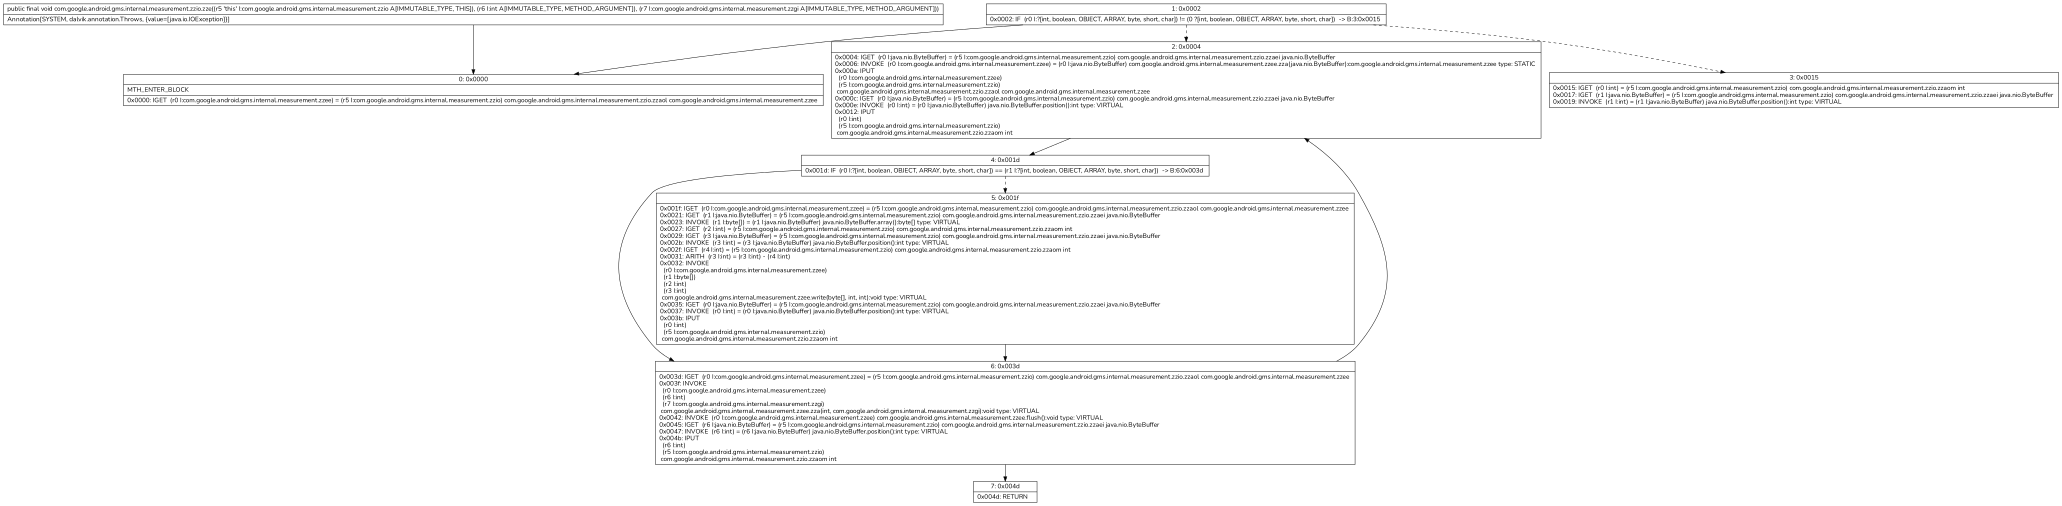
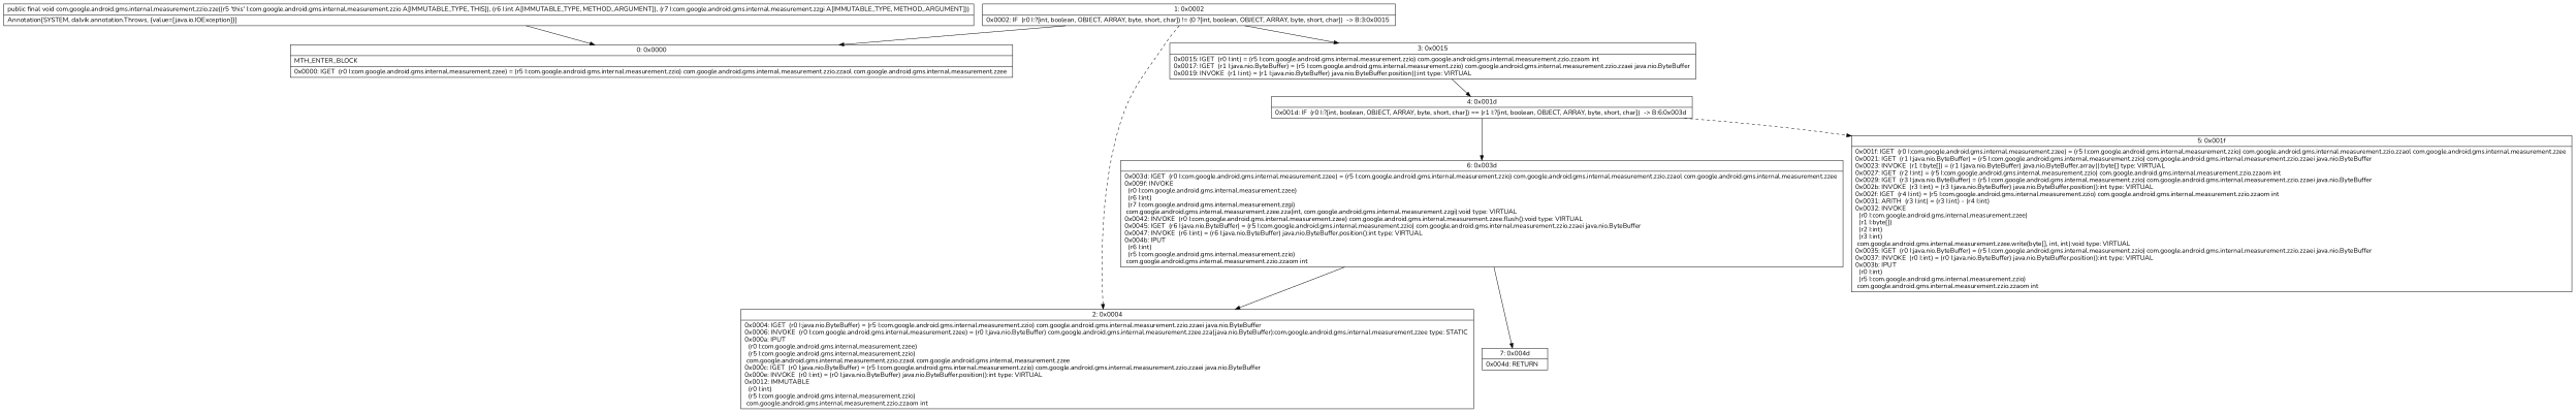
  digraph {
    fontname=Nunito
    node [fontname=Nunito shape=record]
    edge [fontname=Nunito]
    n1 [label="{0\:\ 0x0000|MTH_ENTER_BLOCK\l|0x0000: IGET  (r0 I:com.google.android.gms.internal.measurement.zzee) = (r5 I:com.google.android.gms.internal.measurement.zzio) com.google.android.gms.internal.measurement.zzio.zzaol com.google.android.gms.internal.measurement.zzee \l}"]
    n2 [label="{1\:\ 0x0002|0x0002: IF  (r0 I:?[int, boolean, OBJECT, ARRAY, byte, short, char]) != (0 ?[int, boolean, OBJECT, ARRAY, byte, short, char])  \-\> B:3:0x0015 \l}"]
-   n3 [label="{2\:\ 0x0004|0x0004: IGET  (r0 I:java.nio.ByteBuffer) = (r5 I:com.google.android.gms.internal.measurement.zzio) com.google.android.gms.internal.measurement.zzio.zzaei java.nio.ByteBuffer \l0x0006: INVOKE  (r0 I:com.google.android.gms.internal.measurement.zzee) = (r0 I:java.nio.ByteBuffer) com.google.android.gms.internal.measurement.zzee.zza(java.nio.ByteBuffer):com.google.android.gms.internal.measurement.zzee type: STATIC \l0x000a: IPUT  \l  (r0 I:com.google.android.gms.internal.measurement.zzee)\l  (r5 I:com.google.android.gms.internal.measurement.zzio)\l com.google.android.gms.internal.measurement.zzio.zzaol com.google.android.gms.internal.measurement.zzee \l0x000c: IGET  (r0 I:java.nio.ByteBuffer) = (r5 I:com.google.android.gms.internal.measurement.zzio) com.google.android.gms.internal.measurement.zzio.zzaei java.nio.ByteBuffer \l0x000e: INVOKE  (r0 I:int) = (r0 I:java.nio.ByteBuffer) java.nio.ByteBuffer.position():int type: VIRTUAL \l0x0012: IPUT  \l  (r0 I:int)\l  (r5 I:com.google.android.gms.internal.measurement.zzio)\l com.google.android.gms.internal.measurement.zzio.zzaom int \l}"]
+   n3 [label="{2\:\ 0x0004|0x0004: IGET  (r0 I:java.nio.ByteBuffer) = (r5 I:com.google.android.gms.internal.measurement.zzio) com.google.android.gms.internal.measurement.zzio.zzaei java.nio.ByteBuffer \l0x0006: INVOKE  (r0 I:com.google.android.gms.internal.measurement.zzee) = (r0 I:java.nio.ByteBuffer) com.google.android.gms.internal.measurement.zzee.zza(java.nio.ByteBuffer):com.google.android.gms.internal.measurement.zzee type: STATIC \l0x000a: IPUT  \l  (r0 I:com.google.android.gms.internal.measurement.zzee)\l  (r5 I:com.google.android.gms.internal.measurement.zzio)\l com.google.android.gms.internal.measurement.zzio.zzaol com.google.android.gms.internal.measurement.zzee \l0x000c: IGET  (r0 I:java.nio.ByteBuffer) = (r5 I:com.google.android.gms.internal.measurement.zzio) com.google.android.gms.internal.measurement.zzio.zzaei java.nio.ByteBuffer \l0x000e: INVOKE  (r0 I:int) = (r0 I:java.nio.ByteBuffer) java.nio.ByteBuffer.position():int type: VIRTUAL \l0x0012: IMMUTABLE  \l  (r0 I:int)\l  (r5 I:com.google.android.gms.internal.measurement.zzio)\l com.google.android.gms.internal.measurement.zzio.zzaom int \l}"]
    n4 [label="{3\:\ 0x0015|0x0015: IGET  (r0 I:int) = (r5 I:com.google.android.gms.internal.measurement.zzio) com.google.android.gms.internal.measurement.zzio.zzaom int \l0x0017: IGET  (r1 I:java.nio.ByteBuffer) = (r5 I:com.google.android.gms.internal.measurement.zzio) com.google.android.gms.internal.measurement.zzio.zzaei java.nio.ByteBuffer \l0x0019: INVOKE  (r1 I:int) = (r1 I:java.nio.ByteBuffer) java.nio.ByteBuffer.position():int type: VIRTUAL \l}"]
    n5 [label="{4\:\ 0x001d|0x001d: IF  (r0 I:?[int, boolean, OBJECT, ARRAY, byte, short, char]) == (r1 I:?[int, boolean, OBJECT, ARRAY, byte, short, char])  \-\> B:6:0x003d \l}"]
-   n6 [label="{6\:\ 0x003d|0x003d: IGET  (r0 I:com.google.android.gms.internal.measurement.zzee) = (r5 I:com.google.android.gms.internal.measurement.zzio) com.google.android.gms.internal.measurement.zzio.zzaol com.google.android.gms.internal.measurement.zzee \l0x003f: INVOKE  \l  (r0 I:com.google.android.gms.internal.measurement.zzee)\l  (r6 I:int)\l  (r7 I:com.google.android.gms.internal.measurement.zzgi)\l com.google.android.gms.internal.measurement.zzee.zza(int, com.google.android.gms.internal.measurement.zzgi):void type: VIRTUAL \l0x0042: INVOKE  (r0 I:com.google.android.gms.internal.measurement.zzee) com.google.android.gms.internal.measurement.zzee.flush():void type: VIRTUAL \l0x0045: IGET  (r6 I:java.nio.ByteBuffer) = (r5 I:com.google.android.gms.internal.measurement.zzio) com.google.android.gms.internal.measurement.zzio.zzaei java.nio.ByteBuffer \l0x0047: INVOKE  (r6 I:int) = (r6 I:java.nio.ByteBuffer) java.nio.ByteBuffer.position():int type: VIRTUAL \l0x004b: IPUT  \l  (r6 I:int)\l  (r5 I:com.google.android.gms.internal.measurement.zzio)\l com.google.android.gms.internal.measurement.zzio.zzaom int \l}"]
+   n6 [label="{6\:\ 0x003d|0x003d: IGET  (r0 I:com.google.android.gms.internal.measurement.zzee) = (r5 I:com.google.android.gms.internal.measurement.zzio) com.google.android.gms.internal.measurement.zzio.zzaol com.google.android.gms.internal.measurement.zzee \l0x009f: INVOKE  \l  (r0 I:com.google.android.gms.internal.measurement.zzee)\l  (r6 I:int)\l  (r7 I:com.google.android.gms.internal.measurement.zzgi)\l com.google.android.gms.internal.measurement.zzee.zza(int, com.google.android.gms.internal.measurement.zzgi):void type: VIRTUAL \l0x0042: INVOKE  (r0 I:com.google.android.gms.internal.measurement.zzee) com.google.android.gms.internal.measurement.zzee.flush():void type: VIRTUAL \l0x0045: IGET  (r6 I:java.nio.ByteBuffer) = (r5 I:com.google.android.gms.internal.measurement.zzio) com.google.android.gms.internal.measurement.zzio.zzaei java.nio.ByteBuffer \l0x0047: INVOKE  (r6 I:int) = (r6 I:java.nio.ByteBuffer) java.nio.ByteBuffer.position():int type: VIRTUAL \l0x004b: IPUT  \l  (r6 I:int)\l  (r5 I:com.google.android.gms.internal.measurement.zzio)\l com.google.android.gms.internal.measurement.zzio.zzaom int \l}"]
    n7 [label="{7\:\ 0x004d|0x004d: RETURN   \l}"]
    n8 [label="{5\:\ 0x001f|0x001f: IGET  (r0 I:com.google.android.gms.internal.measurement.zzee) = (r5 I:com.google.android.gms.internal.measurement.zzio) com.google.android.gms.internal.measurement.zzio.zzaol com.google.android.gms.internal.measurement.zzee \l0x0021: IGET  (r1 I:java.nio.ByteBuffer) = (r5 I:com.google.android.gms.internal.measurement.zzio) com.google.android.gms.internal.measurement.zzio.zzaei java.nio.ByteBuffer \l0x0023: INVOKE  (r1 I:byte[]) = (r1 I:java.nio.ByteBuffer) java.nio.ByteBuffer.array():byte[] type: VIRTUAL \l0x0027: IGET  (r2 I:int) = (r5 I:com.google.android.gms.internal.measurement.zzio) com.google.android.gms.internal.measurement.zzio.zzaom int \l0x0029: IGET  (r3 I:java.nio.ByteBuffer) = (r5 I:com.google.android.gms.internal.measurement.zzio) com.google.android.gms.internal.measurement.zzio.zzaei java.nio.ByteBuffer \l0x002b: INVOKE  (r3 I:int) = (r3 I:java.nio.ByteBuffer) java.nio.ByteBuffer.position():int type: VIRTUAL \l0x002f: IGET  (r4 I:int) = (r5 I:com.google.android.gms.internal.measurement.zzio) com.google.android.gms.internal.measurement.zzio.zzaom int \l0x0031: ARITH  (r3 I:int) = (r3 I:int) \- (r4 I:int) \l0x0032: INVOKE  \l  (r0 I:com.google.android.gms.internal.measurement.zzee)\l  (r1 I:byte[])\l  (r2 I:int)\l  (r3 I:int)\l com.google.android.gms.internal.measurement.zzee.write(byte[], int, int):void type: VIRTUAL \l0x0035: IGET  (r0 I:java.nio.ByteBuffer) = (r5 I:com.google.android.gms.internal.measurement.zzio) com.google.android.gms.internal.measurement.zzio.zzaei java.nio.ByteBuffer \l0x0037: INVOKE  (r0 I:int) = (r0 I:java.nio.ByteBuffer) java.nio.ByteBuffer.position():int type: VIRTUAL \l0x003b: IPUT  \l  (r0 I:int)\l  (r5 I:com.google.android.gms.internal.measurement.zzio)\l com.google.android.gms.internal.measurement.zzio.zzaom int \l}"]
    n9 [label="{public final void com.google.android.gms.internal.measurement.zzio.zze((r5 'this' I:com.google.android.gms.internal.measurement.zzio A[IMMUTABLE_TYPE, THIS]), (r6 I:int A[IMMUTABLE_TYPE, METHOD_ARGUMENT]), (r7 I:com.google.android.gms.internal.measurement.zzgi A[IMMUTABLE_TYPE, METHOD_ARGUMENT]))  | Annotation[SYSTEM, dalvik.annotation.Throws, \{value=[java.io.IOException]\}]\l}"]
    n2 -> n1
    n2 -> n3 [style=dashed]
-   n2 -> n4 [style=dashed]
-   n3 -> n5
+   n2 -> n4
+   n4 -> n5
    n5 -> n6
    n5 -> n8 [style=dashed]
    n6 -> n3
    n6 -> n7
-   n8 -> n6
    n9 -> n1
  }
